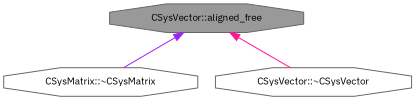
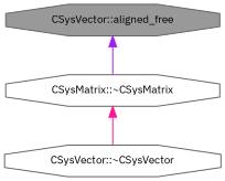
  digraph {
    fontname="IBM Plex Sans"
    rankdir=TB
    node [color=grey40 fillcolor=white fontname="IBM Plex Sans" fontsize=10 shape=octagon style=filled]
    edge [dir=back fontname="IBM Plex Sans" fontsize=10 labelfontname=Helvetica labelfontsize=10 style=solid]
    n1 [color=gray40 fillcolor=grey60 fontcolor=black height=0.2 label="CSysVector::aligned_free" width=0.4]
    n2 [height=0.2 label="CSysMatrix::~CSysMatrix" width=0.4]
    n3 [height=0.2 label="CSysVector::~CSysVector" width=0.4]
    n1 -> n2 [color=purple]
-   n1 -> n3 [color=deeppink]
+   n2 -> n3 [color=deeppink]
  }
